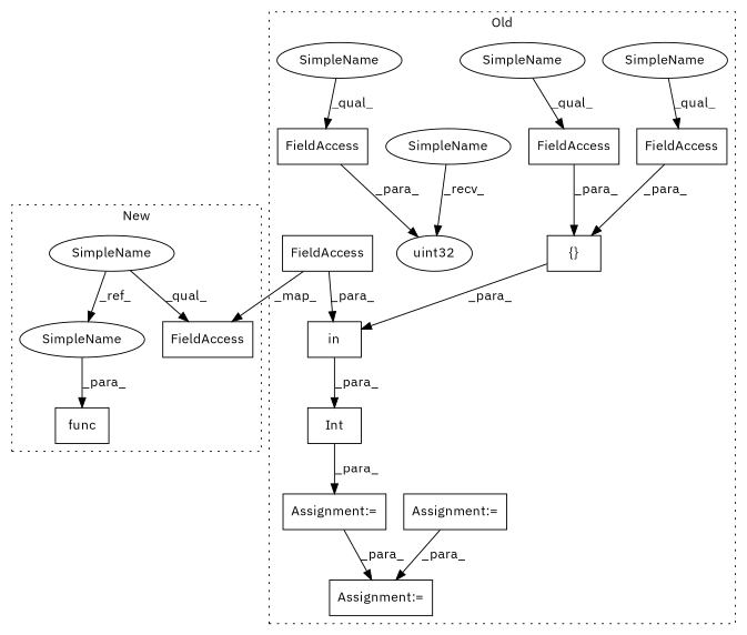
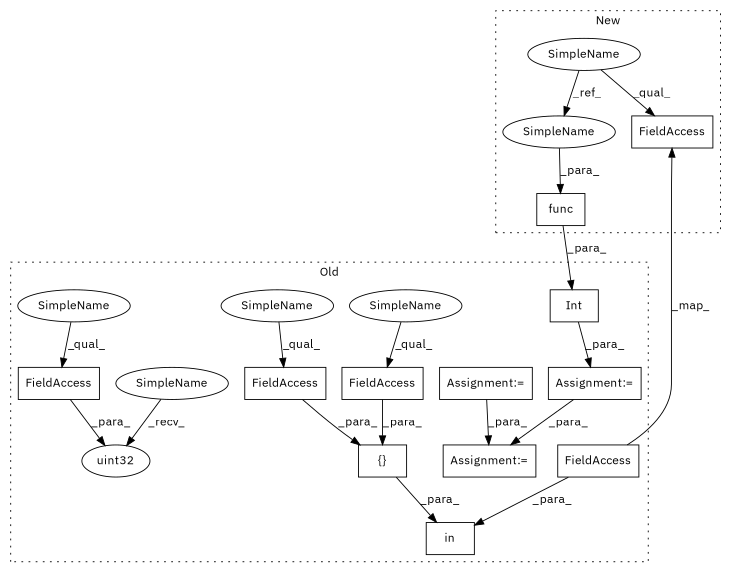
  digraph {
    fontname="IBM Plex Sans"
    node [a=42 fontname="IBM Plex Sans" l=5 s=24345 shape=box]
    edge [fontname="IBM Plex Sans"]
    n1 [a=105 l=58 label=in]
    n2 [a=4 l="1,1" label="{}" s="24369,24402"]
    n3 [a=32 l="8,1" label=Int s="24337,24403"]
    n4 [a=22 l=15 label=FieldAccess s=24370]
    n5 [a=22 l=16 label=FieldAccess s=24386]
    n6 [a=32 l="7,1" label=uint32 s="24688,24705" shape=ellipse]
    n7 [a=22 l=10 label=FieldAccess s=24695]
    n8 [a=22 l=11 label=FieldAccess]
    n9 [a=7 l=1 label="Assignment:=" s=24618]
    n10 [a=7 l=1 label="Assignment:=" s=24253]
    n11 [a=7 l=1 label="Assignment:=" s=24336]
    n12 [label=SimpleName s=24682 shape=ellipse]
    n13 [label=SimpleName s=24386 shape=ellipse]
    n14 [label=SimpleName s=24370 shape=ellipse]
    n15 [label=SimpleName s=24695 shape=ellipse]
    n16 [a=32 l="5,1" label=func s="23551,23580"]
    n17 [label=SimpleName s=22195 shape=ellipse]
    n18 [a=22 l=11 label=FieldAccess s=23487]
    n19 [label=SimpleName s=23562 shape=ellipse]
    subgraph cluster_1 {
      label=Old
      style=dotted
      n1
      n2
      n3
      n4
      n5
      n6
      n7
      n8
      n9
      n10
      n11
      n12
      n13
      n14
      n15
    }
    subgraph cluster_2 {
      label=New
      style=dotted
      n16
      n17
      n18
      n19
    }
-   n1 -> n3 [label=_para_]
+   n16 -> n3 [label=_para_]
    n2 -> n1 [label=_para_]
    n3 -> n11 [label=_para_]
    n4 -> n2 [label=_para_]
    n5 -> n2 [label=_para_]
    n7 -> n6 [label=_para_]
    n8 -> n1 [label=_para_]
    n8 -> n18 [label=_map_]
    n10 -> n9 [label=_para_]
    n11 -> n9 [label=_para_]
    n12 -> n6 [label=_recv_]
    n13 -> n5 [label=_qual_]
    n14 -> n4 [label=_qual_]
    n15 -> n7 [label=_qual_]
    n17 -> n18 [label=_qual_]
    n17 -> n19 [label=_ref_]
    n19 -> n16 [label=_para_]
  }
